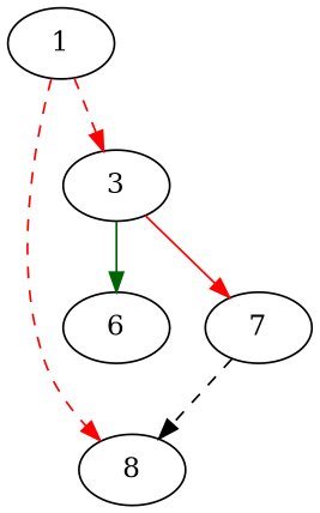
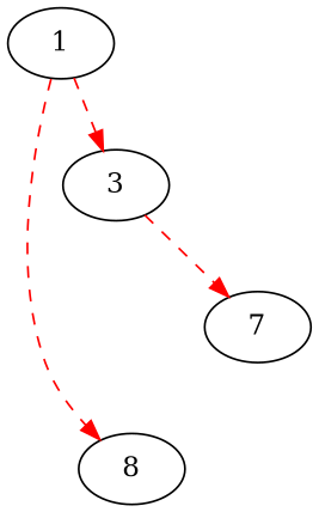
  strict digraph {
    edge [color=red cond=true style=dashed]
    1 [entry=true]
    8
    3
-   6
    7
    1 -> 8
    1 -> 3 [cond=false]
-   3 -> 6 [color=darkgreen style=solid]
-   3 -> 7 [cond=false style=solid]
-   7 -> 8 [color="" cond=""]
+   3 -> 7 [cond=false]
  }
